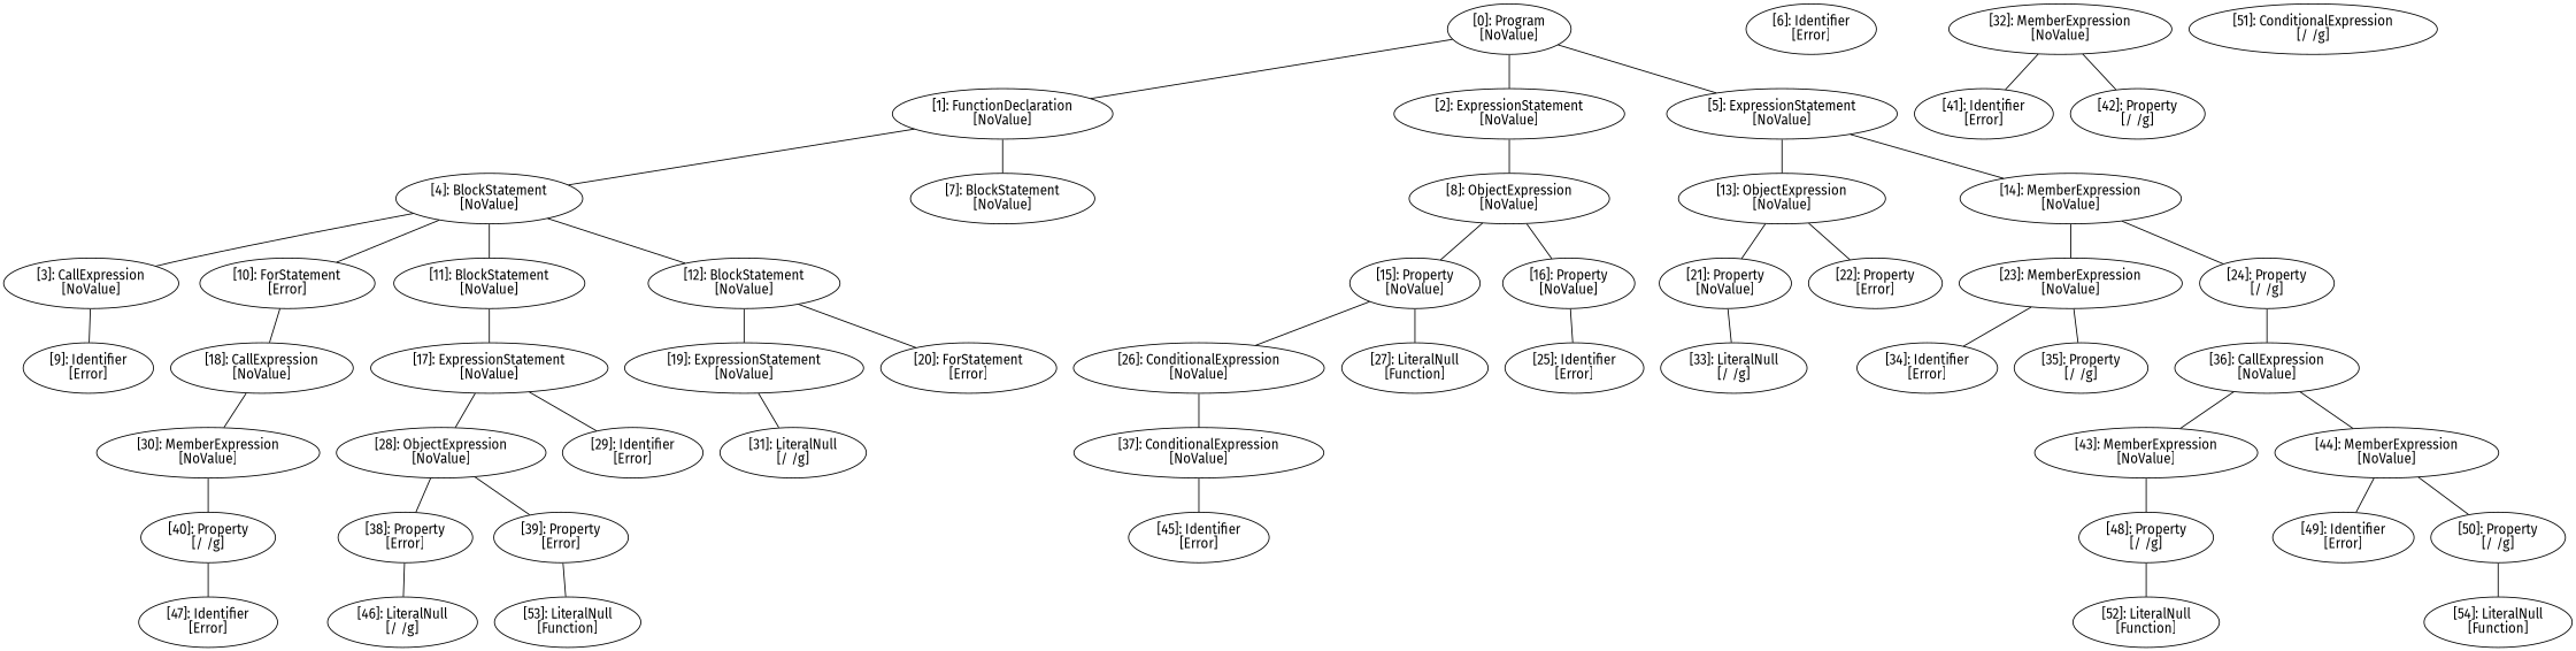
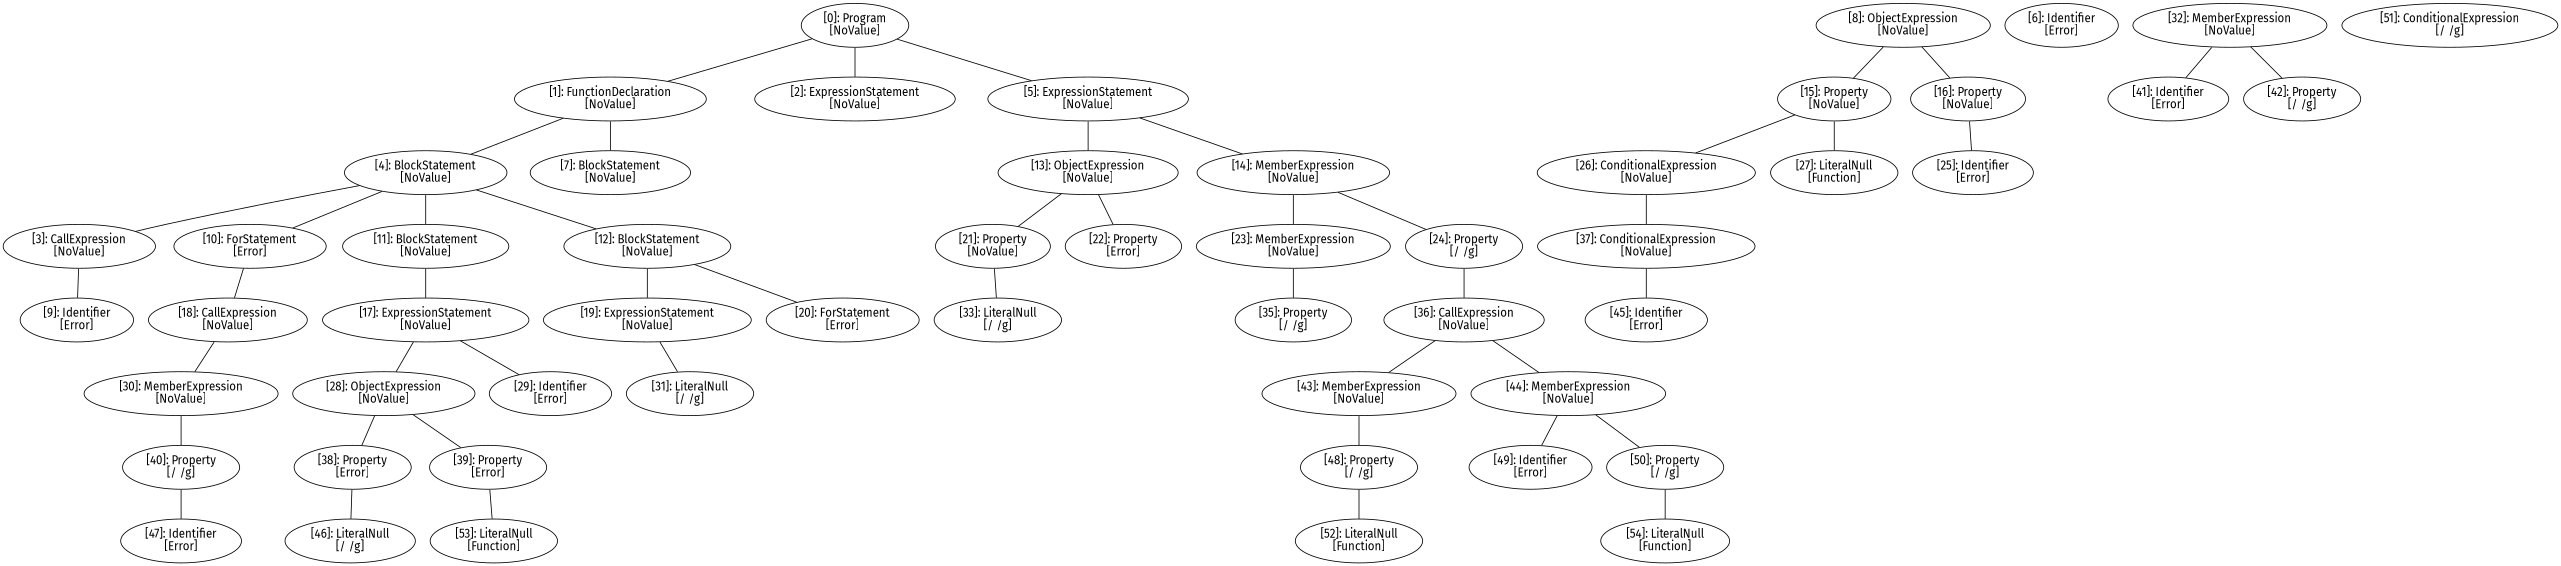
  graph {
    fontname="Fira Sans"
    node [fontname="Fira Sans"]
    edge [fontname="Fira Sans"]
    n1 [label="[0]: Program\n[NoValue]"]
    n2 [label="[1]: FunctionDeclaration\n[NoValue]"]
    n3 [label="[2]: ExpressionStatement\n[NoValue]"]
    n4 [label="[5]: ExpressionStatement\n[NoValue]"]
    n5 [label="[4]: BlockStatement\n[NoValue]"]
    n6 [label="[7]: BlockStatement\n[NoValue]"]
    n7 [label="[8]: ObjectExpression\n[NoValue]"]
    n8 [label="[13]: ObjectExpression\n[NoValue]"]
    n9 [label="[14]: MemberExpression\n[NoValue]"]
    n10 [label="[3]: CallExpression\n[NoValue]"]
    n11 [label="[9]: Identifier\n[Error]"]
    n12 [label="[10]: ForStatement\n[Error]"]
    n13 [label="[11]: BlockStatement\n[NoValue]"]
    n14 [label="[12]: BlockStatement\n[NoValue]"]
    n15 [label="[15]: Property\n[NoValue]"]
    n16 [label="[16]: Property\n[NoValue]"]
    n17 [label="[18]: CallExpression\n[NoValue]"]
    n18 [label="[17]: ExpressionStatement\n[NoValue]"]
    n19 [label="[19]: ExpressionStatement\n[NoValue]"]
    n20 [label="[20]: ForStatement\n[Error]"]
    n21 [label="[21]: Property\n[NoValue]"]
    n22 [label="[22]: Property\n[Error]"]
    n23 [label="[23]: MemberExpression\n[NoValue]"]
    n24 [label="[24]: Property\n[/ /g]"]
    n25 [label="[6]: Identifier\n[Error]"]
    n26 [label="[26]: ConditionalExpression\n[NoValue]"]
    n27 [label="[27]: LiteralNull\n[Function]"]
    n28 [label="[25]: Identifier\n[Error]"]
    n29 [label="[30]: MemberExpression\n[NoValue]"]
    n30 [label="[28]: ObjectExpression\n[NoValue]"]
    n31 [label="[29]: Identifier\n[Error]"]
    n32 [label="[31]: LiteralNull\n[/ /g]"]
    n33 [label="[33]: LiteralNull\n[/ /g]"]
-   n34 [label="[34]: Identifier\n[Error]"]
    n35 [label="[35]: Property\n[/ /g]"]
    n36 [label="[36]: CallExpression\n[NoValue]"]
    n37 [label="[37]: ConditionalExpression\n[NoValue]"]
    n38 [label="[38]: Property\n[Error]"]
    n39 [label="[39]: Property\n[Error]"]
    n40 [label="[40]: Property\n[/ /g]"]
    n41 [label="[32]: MemberExpression\n[NoValue]"]
    n42 [label="[41]: Identifier\n[Error]"]
    n43 [label="[42]: Property\n[/ /g]"]
    n44 [label="[43]: MemberExpression\n[NoValue]"]
    n45 [label="[44]: MemberExpression\n[NoValue]"]
    n46 [label="[45]: Identifier\n[Error]"]
    n47 [label="[46]: LiteralNull\n[/ /g]"]
    n48 [label="[53]: LiteralNull\n[Function]"]
    n49 [label="[47]: Identifier\n[Error]"]
    n50 [label="[48]: Property\n[/ /g]"]
    n51 [label="[49]: Identifier\n[Error]"]
    n52 [label="[50]: Property\n[/ /g]"]
    n53 [label="[52]: LiteralNull\n[Function]"]
    n54 [label="[54]: LiteralNull\n[Function]"]
    n55 [label="[51]: ConditionalExpression\n[/ /g]"]
    n1 -- n2
    n1 -- n3
    n1 -- n4
    n2 -- n5
    n2 -- n6
-   n3 -- n7
    n4 -- n8
    n4 -- n9
    n5 -- n10
    n5 -- n12
    n5 -- n13
    n5 -- n14
    n7 -- n15
    n7 -- n16
    n8 -- n21
    n8 -- n22
    n9 -- n23
    n9 -- n24
    n10 -- n11
    n12 -- n17
    n13 -- n18
    n14 -- n19
    n14 -- n20
    n15 -- n26
    n15 -- n27
    n16 -- n28
    n17 -- n29
    n18 -- n30
    n18 -- n31
    n19 -- n32
    n21 -- n33
-   n23 -- n34
    n23 -- n35
    n24 -- n36
    n26 -- n37
    n29 -- n40
    n30 -- n38
    n30 -- n39
    n36 -- n44
    n36 -- n45
    n37 -- n46
    n38 -- n47
    n39 -- n48
    n40 -- n49
    n41 -- n42
    n41 -- n43
    n44 -- n50
    n45 -- n51
    n45 -- n52
    n50 -- n53
    n52 -- n54
  }
